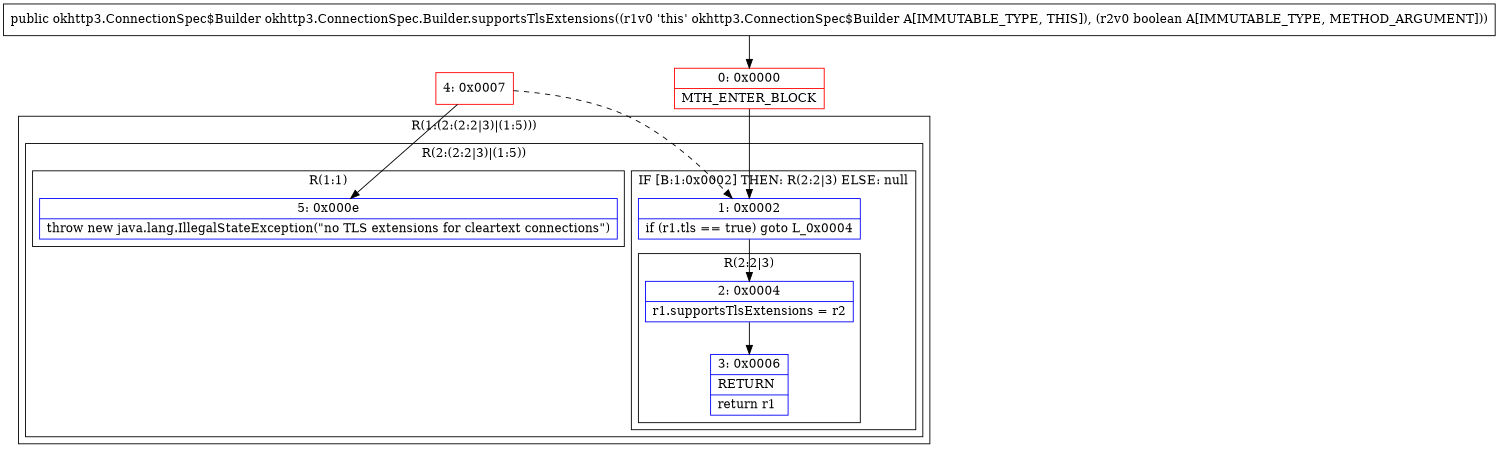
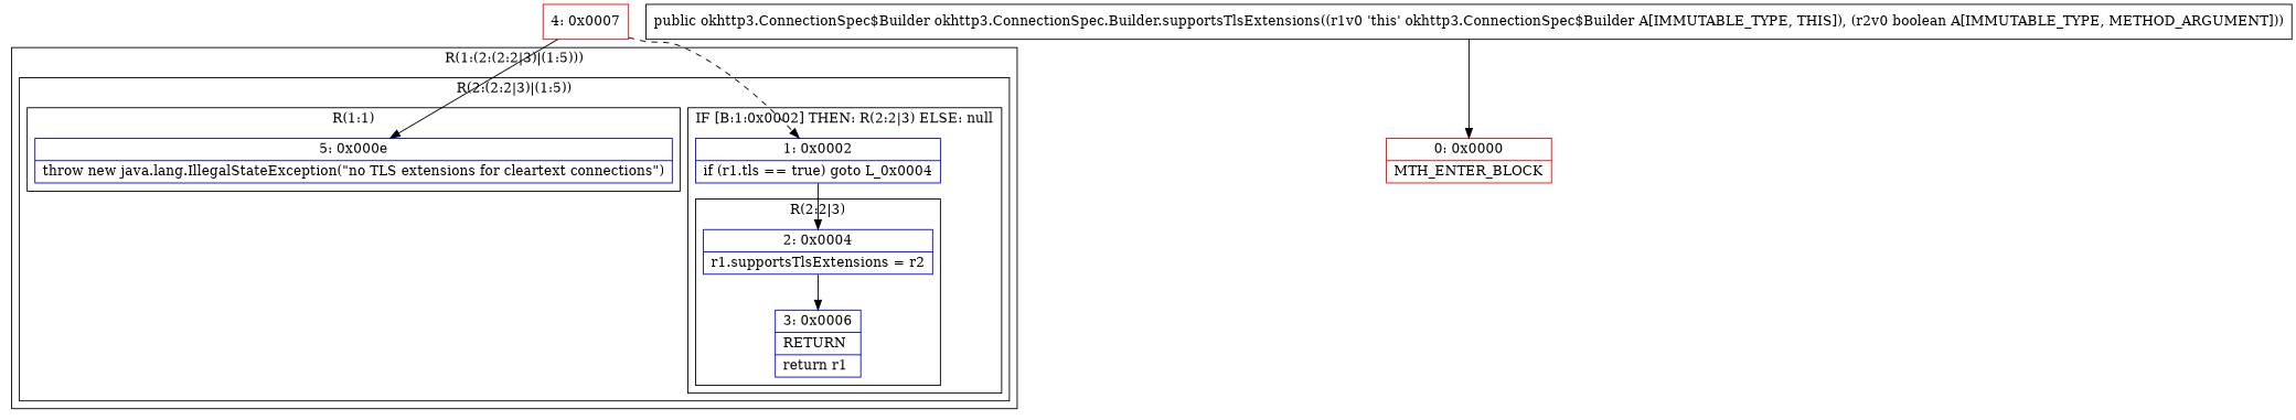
  digraph {
    node [color=blue shape=record]
    n1 [label="{2\:\ 0x0004|r1.supportsTlsExtensions = r2\l}"]
    n2 [label="{3\:\ 0x0006|RETURN\l|return r1\l}"]
    n3 [label="{1\:\ 0x0002|if (r1.tls == true) goto L_0x0004\l}"]
    n4 [label="{5\:\ 0x000e|throw new java.lang.IllegalStateException(\"no TLS extensions for cleartext connections\")\l}"]
    n5 [color=red label="{4\:\ 0x0007}"]
    n6 [color=red label="{0\:\ 0x0000|MTH_ENTER_BLOCK\l}"]
    n7 [label="{public okhttp3.ConnectionSpec$Builder okhttp3.ConnectionSpec.Builder.supportsTlsExtensions((r1v0 'this' okhttp3.ConnectionSpec$Builder A[IMMUTABLE_TYPE, THIS]), (r2v0 boolean A[IMMUTABLE_TYPE, METHOD_ARGUMENT])) }" color=""]
    subgraph cluster_1 {
      label="R(1:(2:(2:2|3)|(1:5)))"
      subgraph cluster_2 {
        label="R(2:(2:2|3)|(1:5))"
        subgraph cluster_3 {
          label="IF [B:1:0x0002] THEN: R(2:2|3) ELSE: null"
          n3
          subgraph cluster_4 {
            label="R(2:2|3)"
            n1
            n2
          }
        }
        subgraph cluster_5 {
          label="R(1:1)"
          n4
        }
      }
    }
    n1 -> n2
    n3 -> n1
    n5 -> n3 [style=dashed]
    n5 -> n4
-   n6 -> n3
    n7 -> n6
  }
